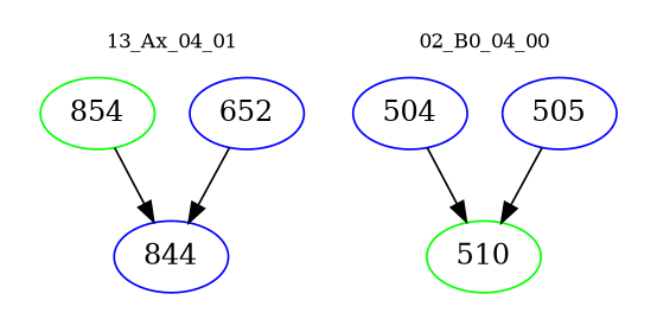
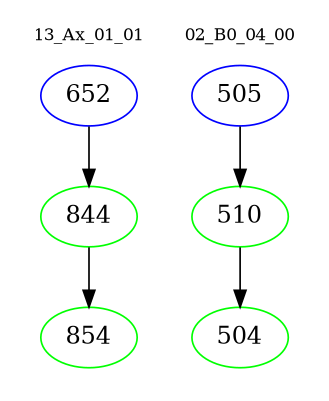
  digraph {
    fontname="DejaVu Serif"
    node [color=blue fontname="DejaVu Serif"]
    edge [color=black fontname="DejaVu Serif"]
    n1 [label=652]
-   n2 [label=844]
+   n2 [color=green label=844]
    n3 [color=green label=854]
    n4 [label=505]
-   n5 [label=504]
+   n5 [color=green label=504]
    n6 [color=green label=510]
    subgraph cluster_1 {
      color=white
      fontsize=10
-     label="13_Ax_04_01"
+     label="13_Ax_01_01"
      n1
      n2
      n3
    }
    subgraph cluster_2 {
      color=white
      fontsize=10
      label="02_B0_04_00"
      n4
      n5
      n6
    }
    n1 -> n2
-   n3 -> n2
+   n2 -> n3
    n4 -> n6
-   n5 -> n6
+   n6 -> n5
  }
